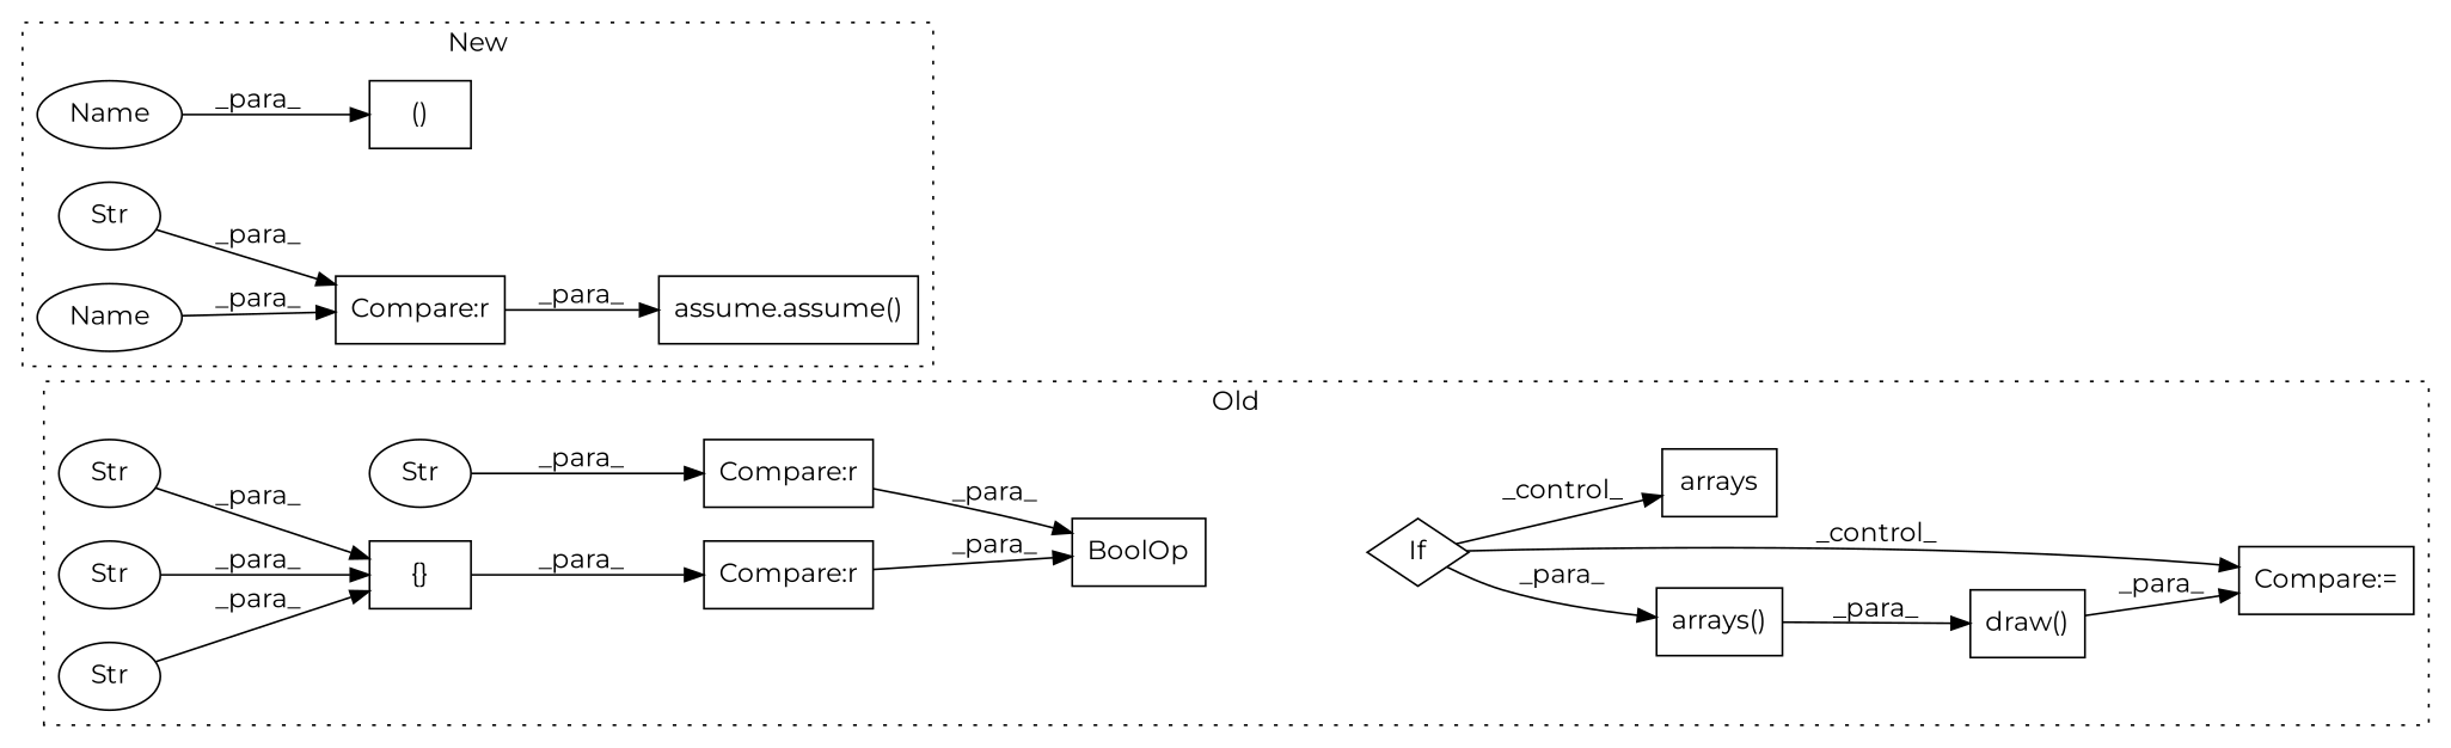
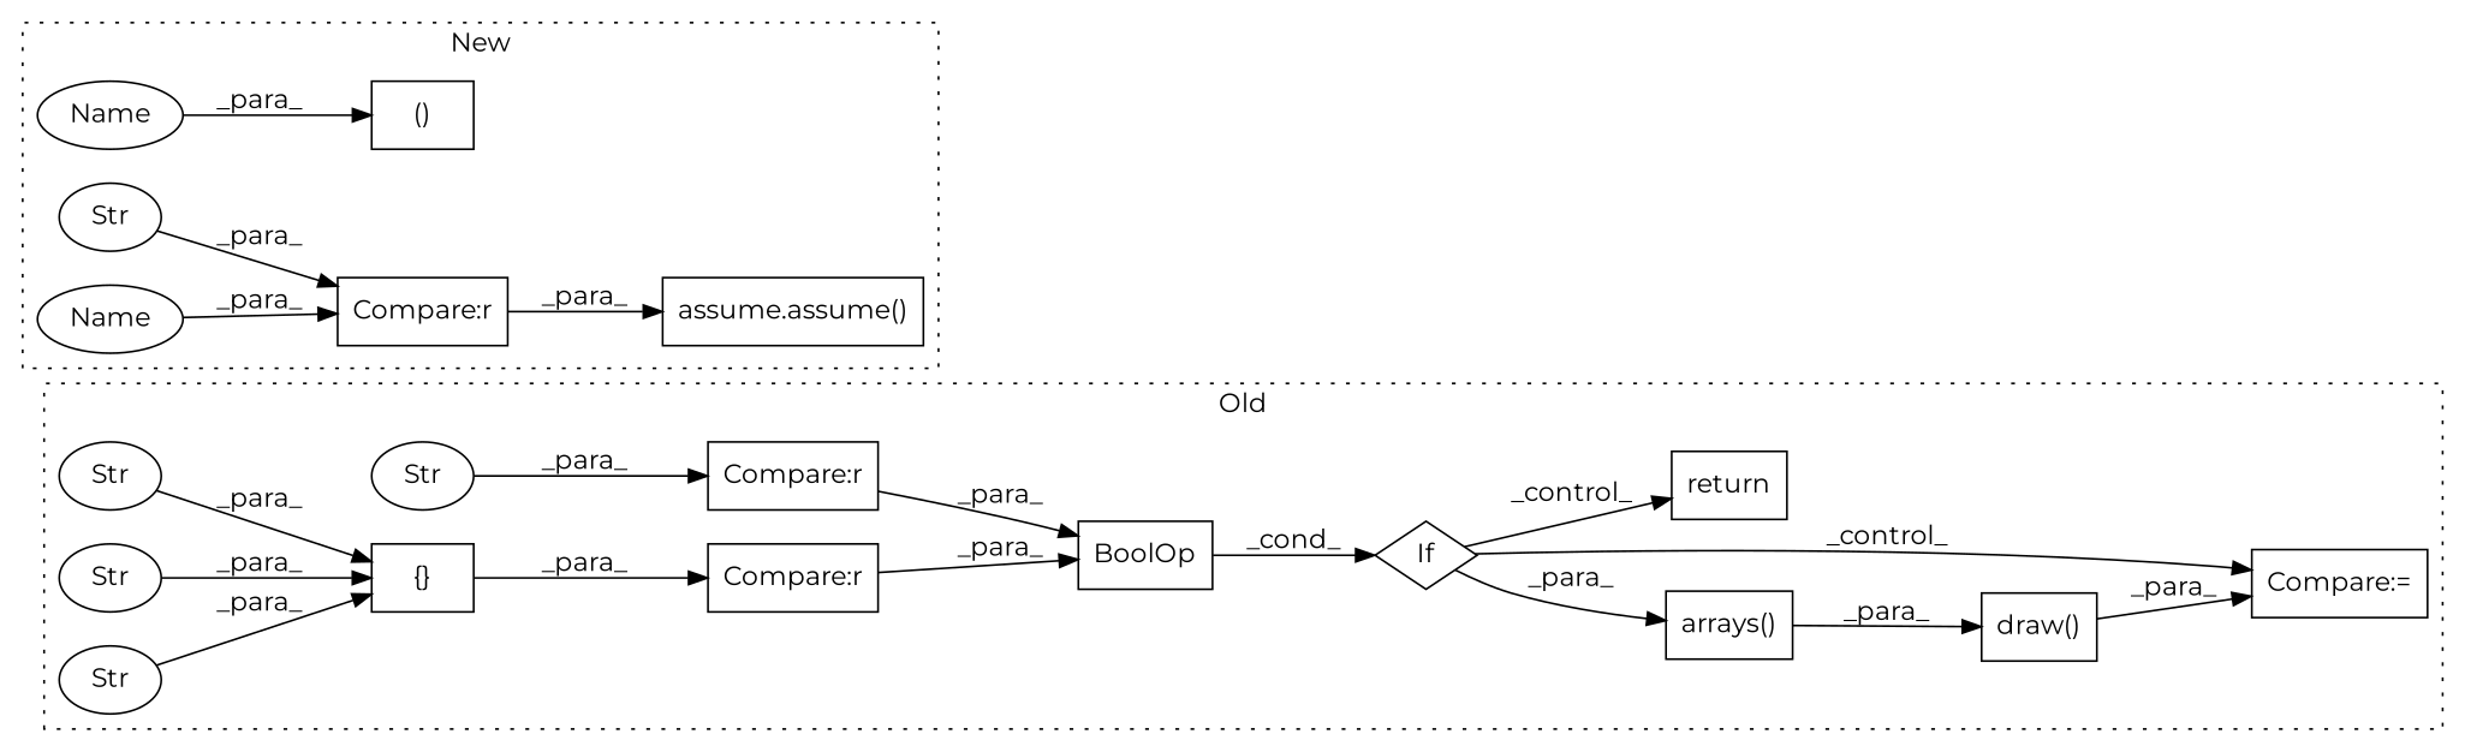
  digraph {
    fontname=Montserrat
    rankdir=LR
    node [a=66 fontname=Montserrat l=3 s=614 shape=box]
    edge [fontname=Montserrat]
    n1 [a=72 l=57 label=BoolOp]
    n2 [a=96 label=If s=611 shape=diamond]
    n3 [a=59 l="1,0" label="{}" s="641,670"]
    n4 [l=8 label=Str s=642 shape=ellipse]
    n5 [a=40 l=39 label="Compare:r" s=632]
    n6 [a=40 l=13 label="Compare:r"]
    n7 [l=7 label=Str s=620 shape=ellipse]
    n8 [l=8 label=Str s=662 shape=ellipse]
    n9 [l=8 label=Str s=652 shape=ellipse]
    n10 [a=75 l=50 label="arrays()" s=707]
    n11 [a=68 label="Compare:=" s=694]
    n12 [a=75 l="10,1" label="draw()" s="697,757"]
-   n13 [a=93 l=6 label=arrays s=681]
+   n13 [a=93 l=6 label=return s=681]
    n14 [a=75 l="7,1" label="assume.assume()" s="495,531"]
    n15 [a=40 l=29 label="Compare:r" s=502]
    n16 [l=10 label=Str s=502 shape=ellipse]
    n17 [a=54 label="()" s=473]
    n18 [a=87 l=11 label=Name s=462 shape=ellipse]
    n19 [a=87 l=11 label=Name s=520 shape=ellipse]
    subgraph cluster_1 {
      label=Old
      style=dotted
      n1
      n2
      n3
      n4
      n5
      n6
      n7
      n8
      n9
      n10
      n11
      n12
      n13
    }
    subgraph cluster_2 {
      label=New
      style=dotted
      n14
      n15
      n16
      n17
      n18
      n19
    }
+   n1 -> n2 [label=_cond_]
    n2 -> n10 [label=_para_]
    n2 -> n11 [label=_control_]
    n2 -> n13 [label=_control_]
    n3 -> n5 [label=_para_]
    n4 -> n3 [label=_para_]
    n5 -> n1 [label=_para_]
    n6 -> n1 [label=_para_]
    n7 -> n6 [label=_para_]
    n8 -> n3 [label=_para_]
    n9 -> n3 [label=_para_]
    n10 -> n12 [label=_para_]
    n12 -> n11 [label=_para_]
    n15 -> n14 [label=_para_]
    n16 -> n15 [label=_para_]
    n18 -> n17 [label=_para_]
    n19 -> n15 [label=_para_]
  }
